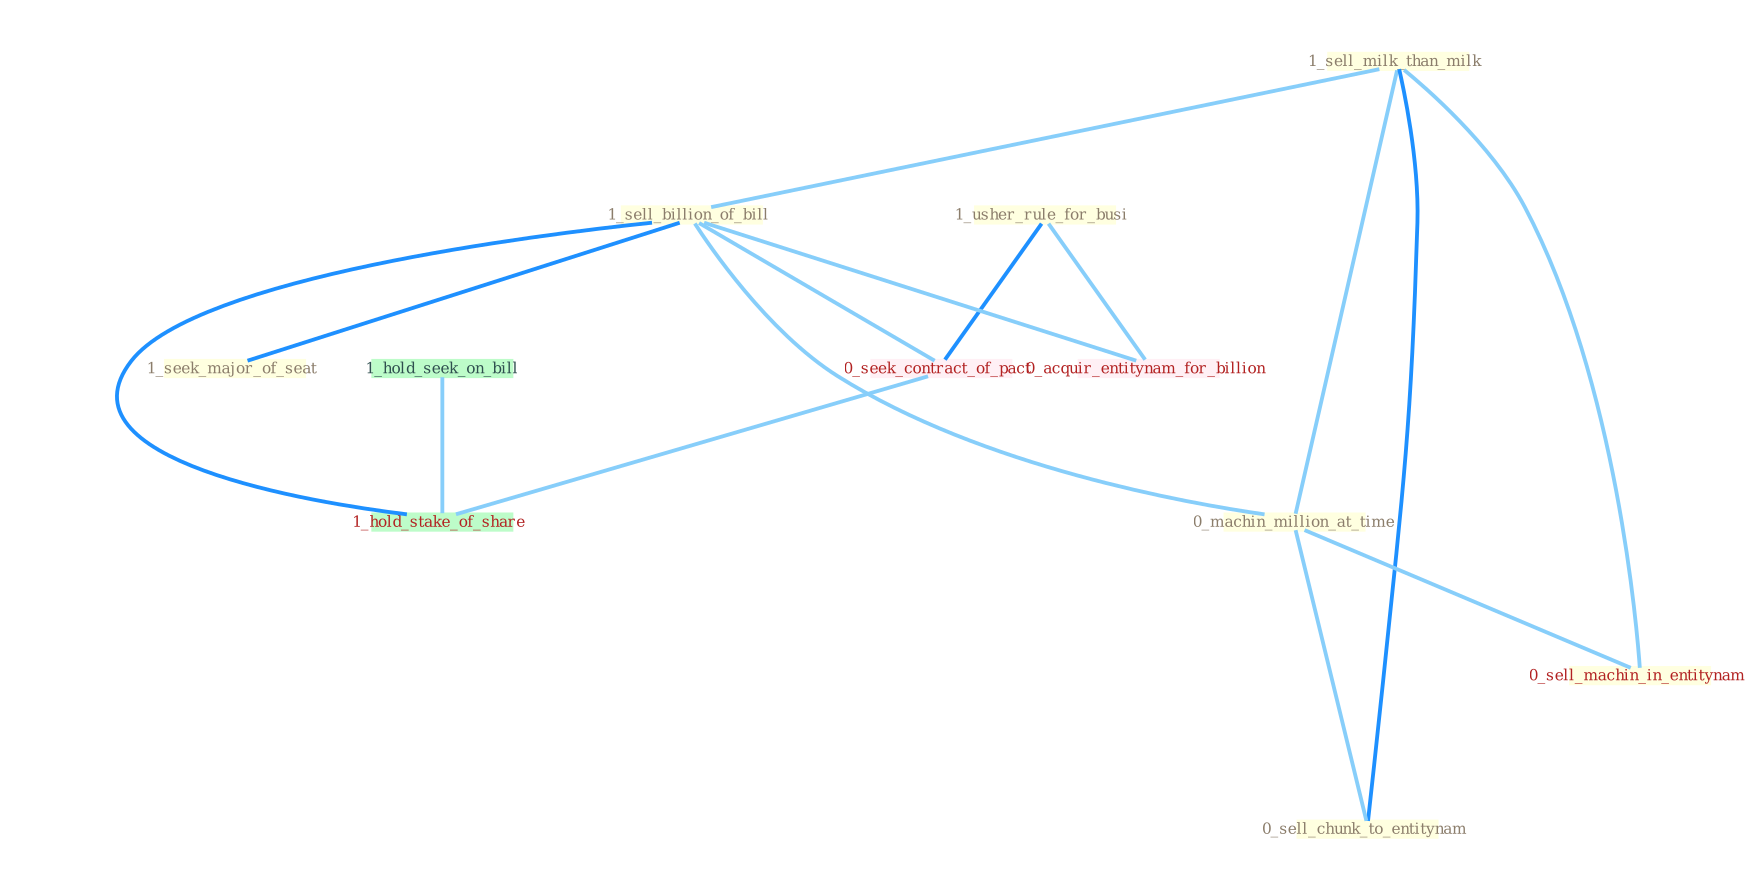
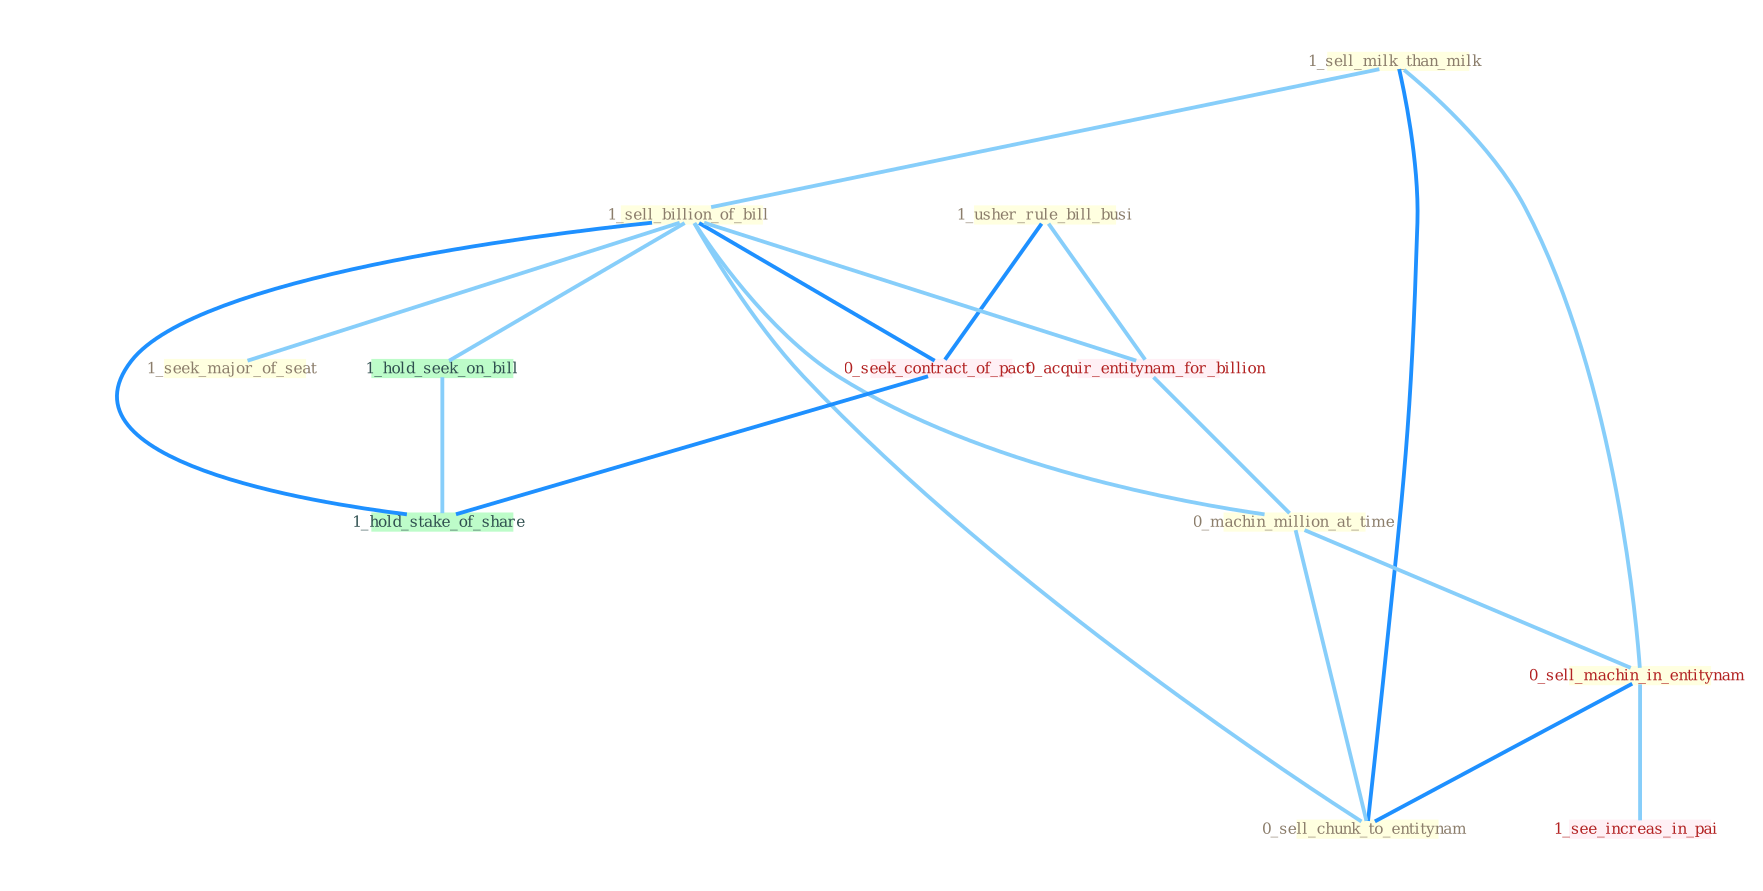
  graph {
    node [color="#ffffe0" fixedsize=true fontcolor="#8b7d6b" fontsize=4 shape=polygon style=filled]
    edge [color="#87cefa" w=1]
    "1_sell_milk_than_milk " [height=.06 width=.5]
-   "1_usher_rule_for_busi " [height=.06 width=.5]
+   "1_usher_rule_for_busi " [height=.06 width=.5 label="1_usher_rule_bill_busi"]
    "1_sell_billion_of_bill " [height=.06 width=.5]
    n4 [height=.06 label="0_machin_million_at_time" width=.5]
    "0_sell_machin_in_entitynam " [fontcolor="#b22222" height=.06 width=.5]
    "0_sell_chunk_to_entitynam " [height=.06 width=.5]
    "1_seek_major_of_seat " [height=.06 width=.5]
    "0_seek_contract_of_pact " [color="#fff0f5" fontcolor="#b22222" height=.06 width=.5]
    "0_acquir_entitynam_for_billion " [color="#fff0f5" fontcolor="#b22222" height=.06 width=.5]
+   "1_see_increas_in_pai " [color="#fff0f5" fontcolor="#b22222" height=.06 width=.5]
    n11 [color="#BDFCC9" fontcolor="#2f4f4f" height=.06 label="1_hold_seek_on_bill" width=.5]
-   "1_hold_stake_of_share " [color="#BDFCC9" fontcolor="#b22222" height=.06 width=.5]
+   "1_hold_stake_of_share " [color="#BDFCC9" fontcolor="#2f4f4f" height=.06 width=.5]
    subgraph sub_1 {
      "1_sell_milk_than_milk "
      "1_usher_rule_for_busi "
      "1_sell_billion_of_bill "
      n4
      "0_sell_machin_in_entitynam "
      "0_sell_chunk_to_entitynam "
      "1_seek_major_of_seat "
    }
    subgraph sub_2 {
      "0_seek_contract_of_pact "
      "0_acquir_entitynam_for_billion "
+     "1_see_increas_in_pai "
    }
    "1_sell_milk_than_milk " -- "1_sell_billion_of_bill "
-   "1_sell_milk_than_milk " -- n4
+   "0_acquir_entitynam_for_billion " -- n4
    "1_sell_milk_than_milk " -- "0_sell_machin_in_entitynam "
    "1_sell_milk_than_milk " -- "0_sell_chunk_to_entitynam " [color="#1e90ff"]
    "1_usher_rule_for_busi " -- "0_seek_contract_of_pact " [color="#1e90ff" w=2]
    "1_usher_rule_for_busi " -- "0_acquir_entitynam_for_billion "
    "1_sell_billion_of_bill " -- n4
-   "1_sell_billion_of_bill " -- "1_seek_major_of_seat " [color="#1e90ff"]
-   "1_sell_billion_of_bill " -- "0_seek_contract_of_pact "
+   "1_sell_billion_of_bill " -- "0_sell_chunk_to_entitynam "
+   "1_sell_billion_of_bill " -- "1_seek_major_of_seat "
+   "1_sell_billion_of_bill " -- "0_seek_contract_of_pact " [color="#1e90ff"]
    "1_sell_billion_of_bill " -- "0_acquir_entitynam_for_billion "
+   "1_sell_billion_of_bill " -- n11
    "1_sell_billion_of_bill " -- "1_hold_stake_of_share " [color="#1e90ff"]
    n4 -- "0_sell_machin_in_entitynam "
    n4 -- "0_sell_chunk_to_entitynam "
-   "0_seek_contract_of_pact " -- "1_hold_stake_of_share "
+   "0_sell_machin_in_entitynam " -- "0_sell_chunk_to_entitynam " [color="#1e90ff" w=2]
+   "0_sell_machin_in_entitynam " -- "1_see_increas_in_pai "
+   "0_seek_contract_of_pact " -- "1_hold_stake_of_share " [color="#1e90ff"]
    n11 -- "1_hold_stake_of_share "
  }
